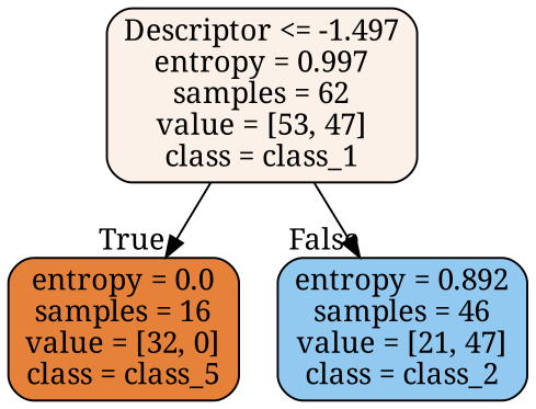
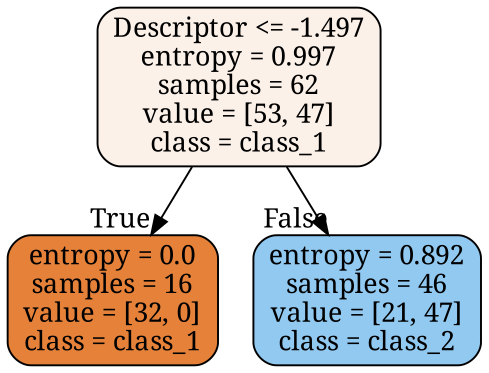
  digraph {
    fontname="Noto Serif"
    node [color=black fontname="Noto Serif" shape=box style="filled, rounded"]
    edge [fontname="Noto Serif" labeldistance=2.5]
    n1 [fillcolor="#fcf1e9" label="Descriptor <= -1.497\nentropy = 0.997\nsamples = 62\nvalue = [53, 47]\nclass = class_1"]
-   n2 [fillcolor="#e58139" label="entropy = 0.0\nsamples = 16\nvalue = [32, 0]\nclass = class_5"]
+   n2 [fillcolor="#e58139" label="entropy = 0.0\nsamples = 16\nvalue = [32, 0]\nclass = class_1"]
    n3 [fillcolor="#91c9f1" label="entropy = 0.892\nsamples = 46\nvalue = [21, 47]\nclass = class_2"]
    n1 -> n2 [headlabel=True labelangle=45]
    n1 -> n3 [headlabel=False labelangle=-45]
  }
